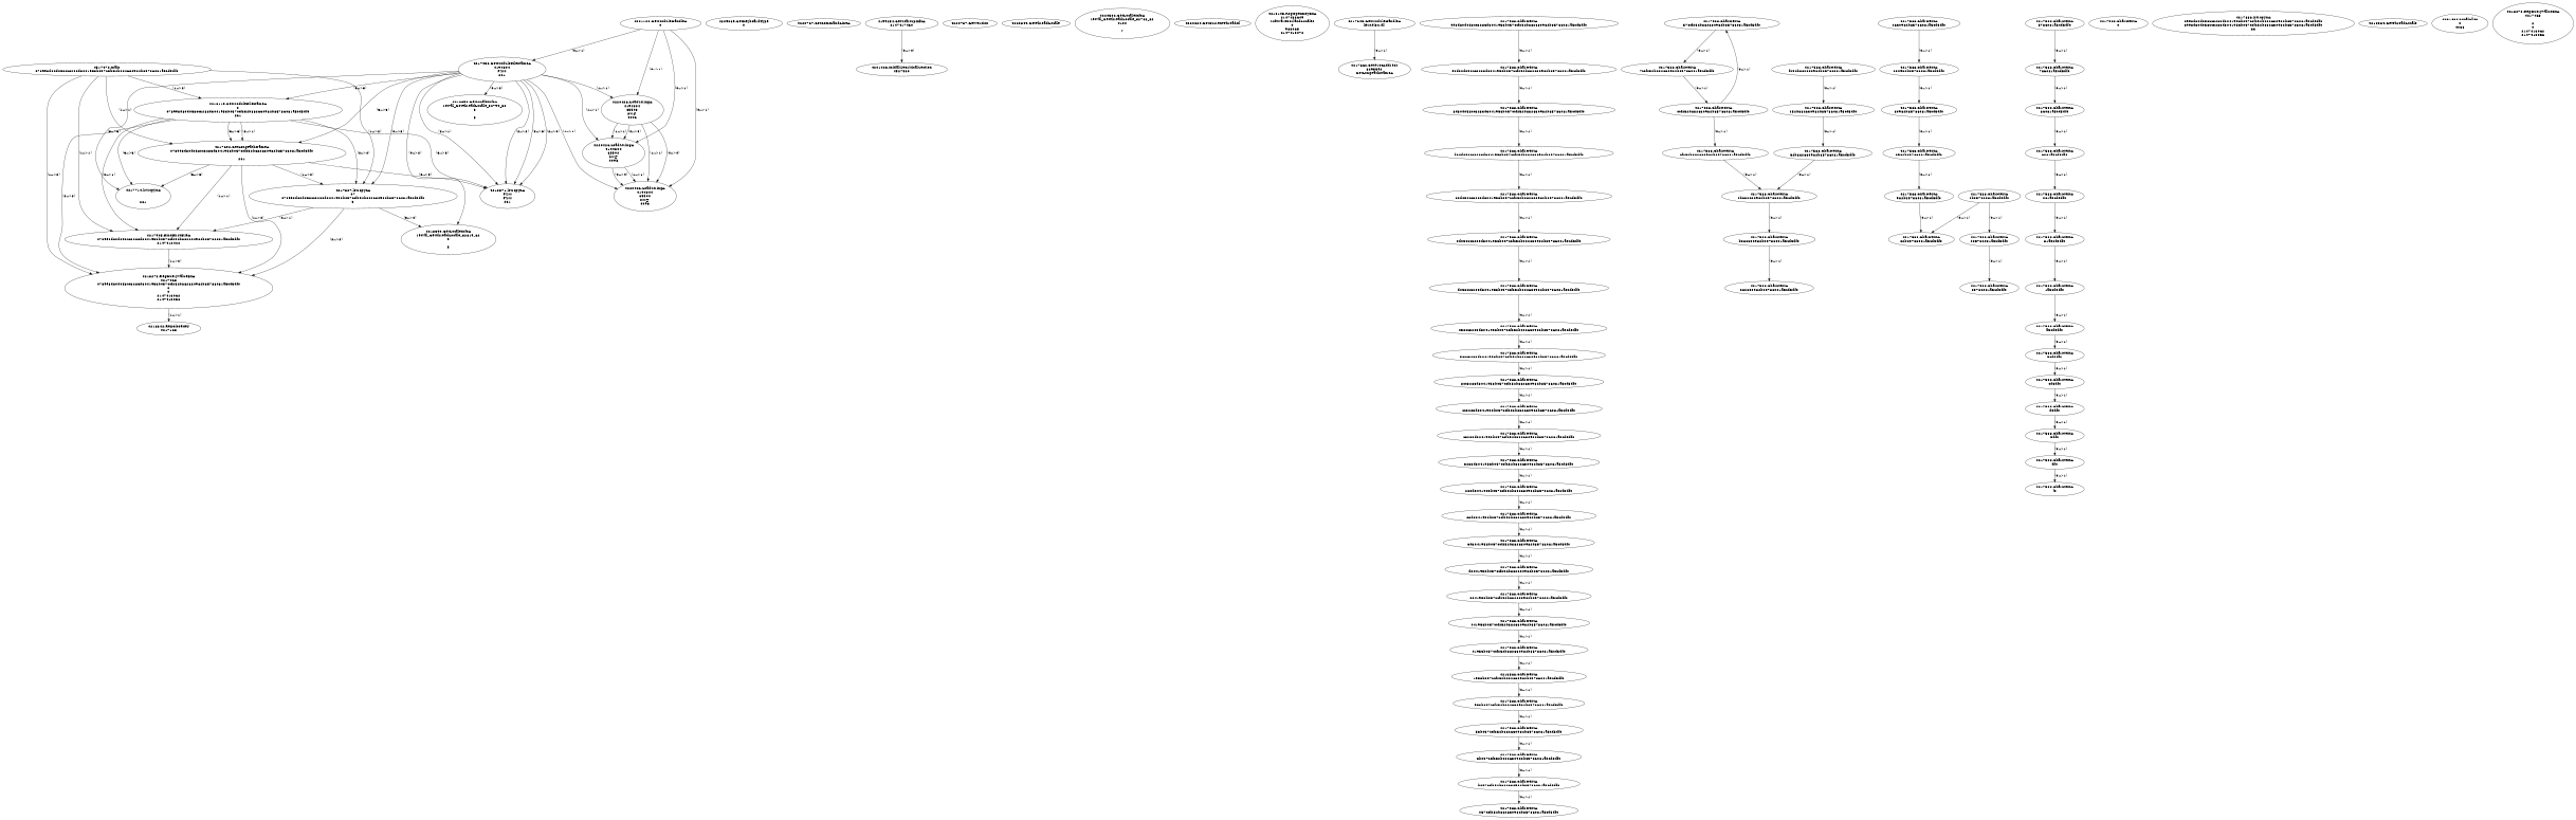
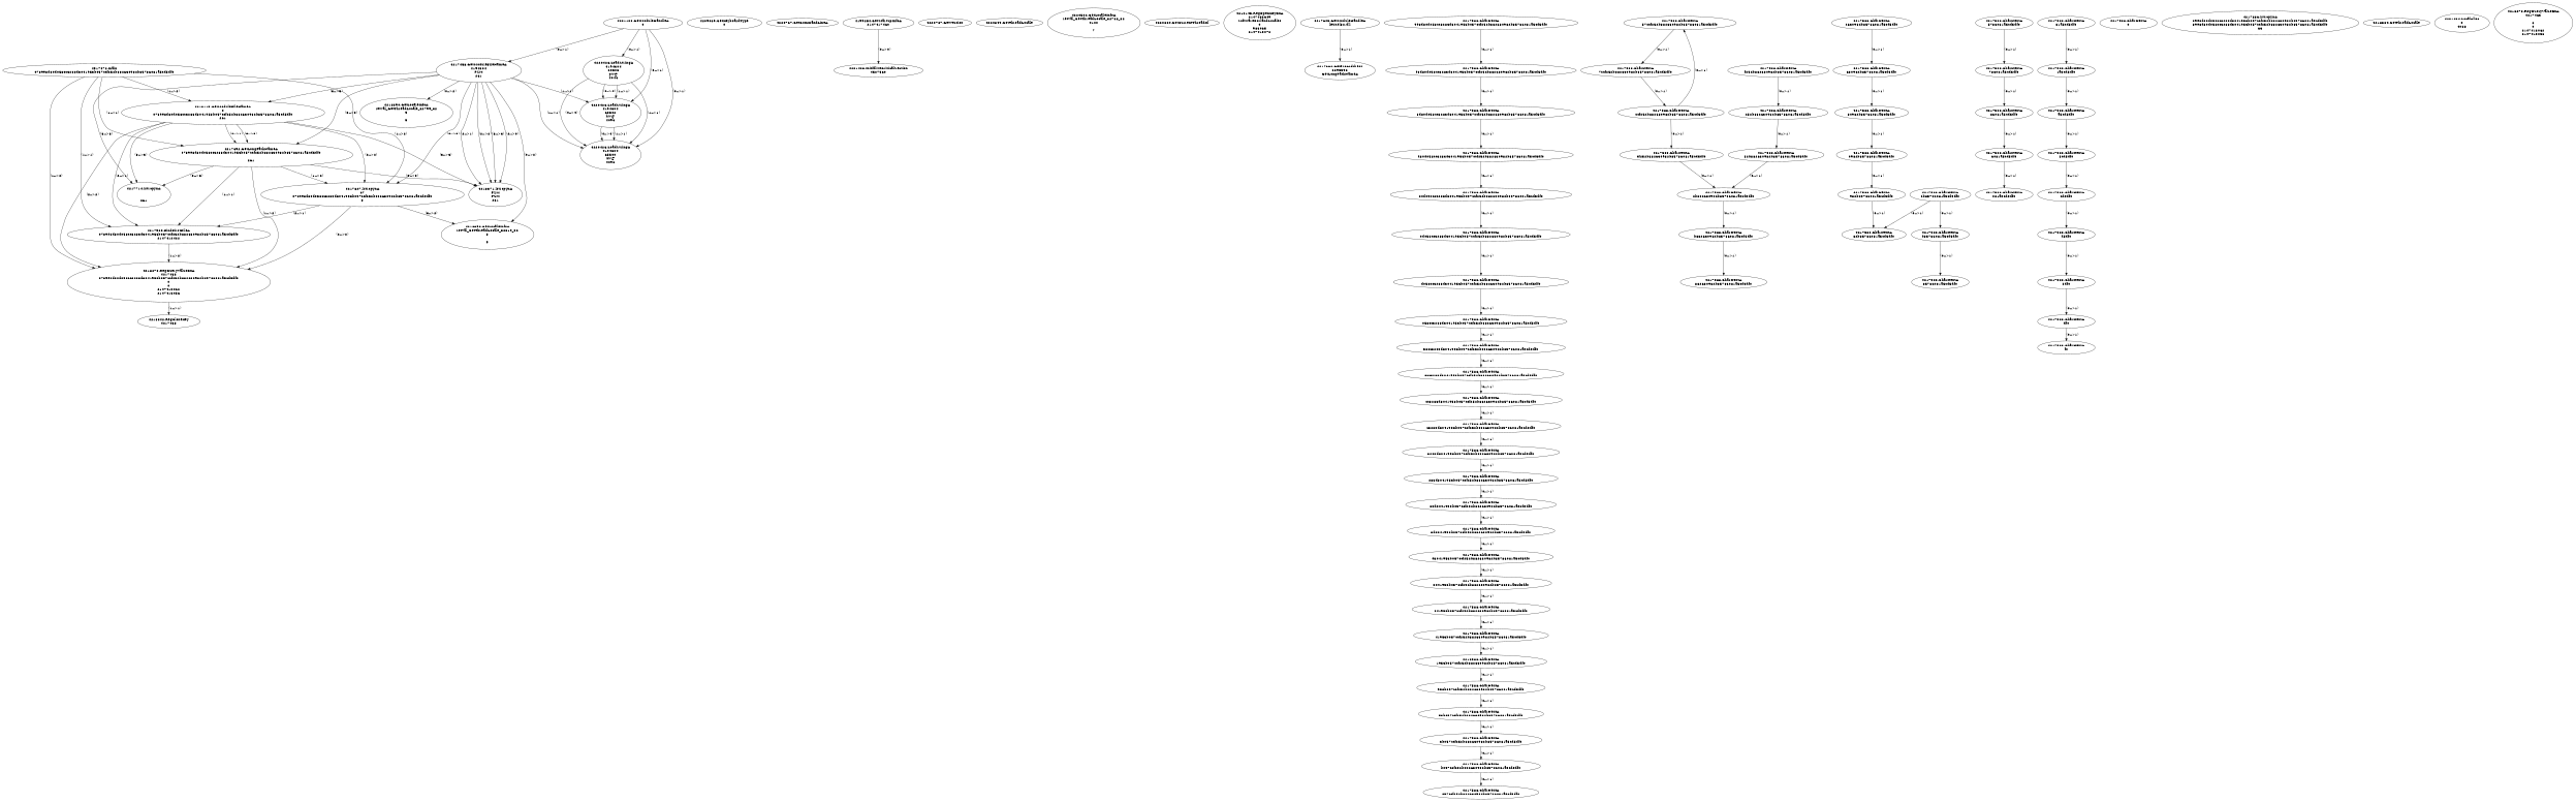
  digraph {
    n1 [label="4517472.main\n0789e8d80d058cc3283d3041953b057ccf252b882630982b85786081a5cd5df0"]
    n2 [label="4218115.GetModuleFileNameA\n0\n0789e8d80d058cc3283d3041953b057ccf252b882630982b85786081a5cd5df0\n261"]
    n3 [label="4217692.GetLongPathNameA\n0789e8d80d058cc3283d3041953b057ccf252b882630982b85786081a5cd5df0\n\n261"]
    n4 [label="4217827.lstrcpynA\n07\n0789e8d80d058cc3283d3041953b057ccf252b882630982b85786081a5cd5df0\n3"]
    n5 [label="4217905.FindFirstFileA\n0789e8d80d058cc3283d3041953b057ccf252b882630982b85786081a5cd5df0\n2147412422"]
    n6 [label="4218278.RegQueryValueExA\n4217463\n0789e8d80d058cc3283d3041953b057ccf252b882630982b85786081a5cd5df0\n0\n0\n2147413062\n2147413056"]
    n7 [label="4218371.lstrcpynA\nPZM\nPZM\n261"]
    n8 [label="4217714.lstrcpynA\n\n\n261"]
    n9 [label="4218390.GetLocaleInfoA\nretval_GetThreadLocale_32819_32\n3\n\n5"]
-   n10 [label="4218342.RegCloseKey\n4217163"]
+   n10 [label="4218342.RegCloseKey\n4217463"]
    n11 [label="4221108.GetModuleHandleA\n0"]
    n12 [label="4217458.GetModuleFileNameA\n4194304\nPZM\n261"]
    n13 [label="4220426.LoadStringA\n4194304\n65503\npw@\n4046"]
    n14 [label="4220426.LoadStringA\n4194304\n65502\nhw@\n4096"]
    n15 [label="4220426.LoadStringA\n4194304\n65500\nXw@\n4096"]
    n16 [label="4218390.GetLocaleInfoA\nretval_GetThreadLocale_32799_32\n3\n\n5"]
    n17 [label="4209069.GetKeyboardType\n0"]
    n18 [label="4220767.GetCommandLineA\n"]
    n19 [label="4199254.GetStartupInfoA\n2147417460"]
    n20 [label="4201423.InitializeCriticalSection\n4527560"]
    n21 [label="4220787.GetVersion\n"]
    n22 [label="4220849.GetThreadLocale\n"]
    n23 [label="4220502.GetLocaleInfoA\nretval_GetThreadLocale_32768_32\n4100\n\n7"]
    n24 [label="4220864.GetCurrentThreadId\n"]
    n25 [label="4218145.RegOpenKeyExA\n2147483649\nSoftware\Borland\Locales\n0\n983065\n2147413072"]
    n26 [label="4217645.GetModuleHandleA\nkernel32.dll"]
    n27 [label="4217662.GetProcAddress\n6295592\nGetLongPathNameA"]
    n28 [label="4217588.CharNextA\n9e8d80d058cc3283d3041953b057ccf252b882630982b85786081a5cd5df0"]
    n29 [label="4217588.CharNextA\ne8d80d058cc3283d3041953b057ccf252b882630982b85786081a5cd5df0"]
    n30 [label="4217588.CharNextA\n8d80d058cc3283d3041953b057ccf252b882630982b85786081a5cd5df0"]
    n31 [label="4217588.CharNextA\nd80d058cc3283d3041953b057ccf252b882630982b85786081a5cd5df0"]
    n32 [label="4217588.CharNextA\n80d058cc3283d3041953b057ccf252b882630982b85786081a5cd5df0"]
    n33 [label="4217588.CharNextA\n0d058cc3283d3041953b057ccf252b882630982b85786081a5cd5df0"]
    n34 [label="4217588.CharNextA\nd058cc3283d3041953b057ccf252b882630982b85786081a5cd5df0"]
    n35 [label="4217588.CharNextA\n058cc3283d3041953b057ccf252b882630982b85786081a5cd5df0"]
    n36 [label="4217588.CharNextA\n58cc3283d3041953b057ccf252b882630982b85786081a5cd5df0"]
    n37 [label="4217588.CharNextA\n8cc3283d3041953b057ccf252b882630982b85786081a5cd5df0"]
    n38 [label="4217588.CharNextA\ncc3283d3041953b057ccf252b882630982b85786081a5cd5df0"]
    n39 [label="4217588.CharNextA\nc3283d3041953b057ccf252b882630982b85786081a5cd5df0"]
    n40 [label="4217588.CharNextA\n3283d3041953b057ccf252b882630982b85786081a5cd5df0"]
    n41 [label="4217588.CharNextA\n283d3041953b057ccf252b882630982b85786081a5cd5df0"]
    n42 [label="4217588.CharNextA\n83d3041953b057ccf252b882630982b85786081a5cd5df0"]
    n43 [label="4217588.CharNextA\n3d3041953b057ccf252b882630982b85786081a5cd5df0"]
    n44 [label="4217588.CharNextA\nd3041953b057ccf252b882630982b85786081a5cd5df0"]
    n45 [label="4217588.CharNextA\n3041953b057ccf252b882630982b85786081a5cd5df0"]
    n46 [label="4217588.CharNextA\n041953b057ccf252b882630982b85786081a5cd5df0"]
    n47 [label="4217588.CharNextA\n41953b057ccf252b882630982b85786081a5cd5df0"]
    n48 [label="4213588.CharNextA\n1953b057ccf252b882630982b85786081a5cd5df0"]
    n49 [label="4217588.CharNextA\n953b057ccf252b882630982b85786081a5cd5df0"]
    n50 [label="4217588.CharNextA\n53b057ccf252b882630982b85786081a5cd5df0"]
    n51 [label="4217588.CharNextA\n3b057ccf252b882630982b85786081a5cd5df0"]
    n52 [label="4217588.CharNextA\nb057ccf252b882630982b85786081a5cd5df0"]
    n53 [label="4217588.CharNextA\n057ccf252b882630982b85786081a5cd5df0"]
    n54 [label="4217588.CharNextA\n57ccf252b882630982b85786081a5cd5df0"]
    n55 [label="4217588.CharNextA\n7ccf252b882630982b85786081a5cd5df0"]
    n56 [label="4217588.CharNextA\nccf252b882630982b85786081a5cd5df0"]
    n57 [label="4217588.CharNextA\ncf252b882630982b85786081a5cd5df0"]
    n58 [label="4217588.CharNextA\n2b882630982b85786081a5cd5df0"]
    n59 [label="4217588.CharNextA\nf252b882630982b85786081a5cd5df0"]
    n60 [label="4217588.CharNextA\n252b882630982b85786081a5cd5df0"]
    n61 [label="4217588.CharNextA\n52b882630982b85786081a5cd5df0"]
    n62 [label="4217588.CharNextA\nb882630982b85786081a5cd5df0"]
    n63 [label="4217588.CharNextA\n882630982b85786081a5cd5df0"]
    n64 [label="4217588.CharNextA\n2630982b85786081a5cd5df0"]
    n65 [label="4217588.CharNextA\n630982b85786081a5cd5df0"]
    n66 [label="4217588.CharNextA\n30982b85786081a5cd5df0"]
    n67 [label="4217588.CharNextA\n0982b85786081a5cd5df0"]
    n68 [label="4217588.CharNextA\n982b85786081a5cd5df0"]
    n69 [label="4217588.CharNextA\n82b85786081a5cd5df0"]
    n70 [label="4217588.CharNextA\n2b85786081a5cd5df0"]
    n71 [label="4217588.CharNextA\nb85786081a5cd5df0"]
    n72 [label="4217588.CharNextA\n85786081a5cd5df0"]
    n73 [label="4217588.CharNextA\n5786081a5cd5df0"]
    n74 [label="4217588.CharNextA\n786081a5cd5df0"]
    n75 [label="4217588.CharNextA\n86081a5cd5df0"]
    n76 [label="4217588.CharNextA\n6081a5cd5df0"]
    n77 [label="4217588.CharNextA\n081a5cd5df0"]
    n78 [label="4217588.CharNextA\n81a5cd5df0"]
    n79 [label="4217588.CharNextA\n1a5cd5df0"]
    n80 [label="4217588.CharNextA\na5cd5df0"]
    n81 [label="4217588.CharNextA\n5cd5df0"]
    n82 [label="4217588.CharNextA\ncd5df0"]
    n83 [label="4217588.CharNextA\nd5df0"]
    n84 [label="4217588.CharNextA\n5df0"]
    n85 [label="4217588.CharNextA\ndf0"]
    n86 [label="4217588.CharNextA\nf0"]
    n87 [label="4217588.CharNextA\n0"]
    n88 [label="4217886.lstrcpynA\n89e8d80d058cc3283d3041953b057ccf252b882630982b85786081a5cd5df0\n89e8d80d058cc3283d3041953b057ccf252b882630982b85786081a5cd5df0\n63"]
    n89 [label="4218384.GetThreadLocale\n"]
    n90 [label="4201484.LocalAlloc\n0\n4088"]
    n91 [label="4218278.RegQueryValueExA\n4217463\n\n0\n0\n2147413062\n2147413056"]
    n1 -> n2 [label="(1-->2)"]
    n1 -> n3 [label="(1-->1)"]
    n1 -> n4 [label="(1-->2)"]
    n1 -> n5 [label="(1-->1)"]
    n1 -> n6 [label="(1-->2)"]
    n2 -> n3 [label="(2-->1)"]
    n2 -> n3 [label="(3-->3)"]
    n2 -> n4 [label="(2-->2)"]
    n2 -> n5 [label="(2-->1)"]
    n2 -> n6 [label="(2-->2)"]
    n2 -> n7 [label="(3-->3)"]
    n2 -> n8 [label="(3-->3)"]
    n3 -> n4 [label="(1-->2)"]
    n3 -> n5 [label="(1-->1)"]
    n3 -> n6 [label="(1-->2)"]
    n3 -> n7 [label="(3-->3)"]
    n3 -> n8 [label="(3-->3)"]
    n4 -> n5 [label="(2-->1)"]
    n4 -> n6 [label="(2-->2)"]
    n4 -> n9 [label="(3-->2)"]
    n5 -> n6 [label="(1-->2)"]
    n6 -> n10 [label="(1-->1)"]
    n11 -> n12 [label="(0-->1)"]
    n11 -> n13 [label="(0-->1)"]
    n11 -> n14 [label="(0-->1)"]
    n11 -> n15 [label="(0-->1)"]
    n12 -> n2 [label="(3-->3)"]
    n12 -> n3 [label="(3-->3)"]
    n12 -> n4 [label="(0-->3)"]
    n12 -> n7 [label="(2-->1)"]
    n12 -> n7 [label="(2-->2)"]
    n12 -> n7 [label="(3-->3)"]
    n12 -> n7 [label="(2-->0)"]
    n12 -> n8 [label="(3-->3)"]
    n12 -> n9 [label="(0-->2)"]
-   n12 -> n13 [label="(1-->1)"]
    n12 -> n14 [label="(1-->1)"]
    n12 -> n15 [label="(1-->1)"]
    n12 -> n16 [label="(0-->2)"]
    n13 -> n14 [label="(1-->1)"]
    n13 -> n14 [label="(4-->4)"]
    n13 -> n15 [label="(1-->1)"]
    n13 -> n15 [label="(4-->4)"]
    n14 -> n15 [label="(1-->1)"]
    n14 -> n15 [label="(4-->4)"]
    n19 -> n20 [label="(0-->0)"]
    n26 -> n27 [label="(0-->1)"]
    n28 -> n29 [label="(0-->1)"]
    n29 -> n30 [label="(0-->1)"]
    n30 -> n31 [label="(0-->1)"]
    n31 -> n32 [label="(0-->1)"]
    n32 -> n33 [label="(0-->1)"]
    n33 -> n34 [label="(0-->1)"]
    n34 -> n35 [label="(0-->1)"]
    n35 -> n36 [label="(0-->1)"]
    n36 -> n37 [label="(0-->1)"]
    n37 -> n38 [label="(0-->1)"]
    n38 -> n39 [label="(0-->1)"]
    n39 -> n40 [label="(0-->1)"]
    n40 -> n41 [label="(0-->1)"]
    n41 -> n42 [label="(0-->1)"]
    n42 -> n43 [label="(0-->1)"]
    n43 -> n44 [label="(0-->1)"]
    n44 -> n45 [label="(0-->1)"]
    n45 -> n46 [label="(0-->1)"]
    n46 -> n47 [label="(0-->1)"]
    n47 -> n48 [label="(0-->1)"]
    n48 -> n49 [label="(0-->1)"]
    n49 -> n50 [label="(0-->1)"]
    n50 -> n51 [label="(0-->1)"]
    n51 -> n52 [label="(0-->1)"]
    n52 -> n53 [label="(0-->1)"]
    n54 -> n55 [label="(0-->1)"]
    n55 -> n56 [label="(0-->1)"]
    n56 -> n54 [label="(0-->1)"]
    n56 -> n57 [label="(0-->1)"]
    n57 -> n58 [label="(0-->1)"]
    n58 -> n62 [label="(0-->1)"]
    n59 -> n60 [label="(0-->1)"]
    n60 -> n61 [label="(0-->1)"]
    n61 -> n58 [label="(0-->1)"]
    n62 -> n63 [label="(0-->1)"]
    n64 -> n65 [label="(0-->1)"]
    n65 -> n66 [label="(0-->1)"]
    n66 -> n67 [label="(0-->1)"]
    n67 -> n68 [label="(0-->1)"]
    n68 -> n69 [label="(0-->1)"]
    n70 -> n69 [label="(0-->1)"]
    n70 -> n71 [label="(0-->1)"]
    n71 -> n72 [label="(0-->1)"]
    n73 -> n74 [label="(0-->1)"]
    n74 -> n75 [label="(0-->1)"]
    n75 -> n76 [label="(0-->1)"]
    n76 -> n77 [label="(0-->1)"]
-   n77 -> n78 [label="(0-->1)"]
    n78 -> n79 [label="(0-->1)"]
    n79 -> n80 [label="(0-->1)"]
    n80 -> n81 [label="(0-->1)"]
    n81 -> n82 [label="(0-->1)"]
    n82 -> n83 [label="(0-->1)"]
    n83 -> n84 [label="(0-->1)"]
    n84 -> n85 [label="(0-->1)"]
    n85 -> n86 [label="(0-->1)"]
  }
